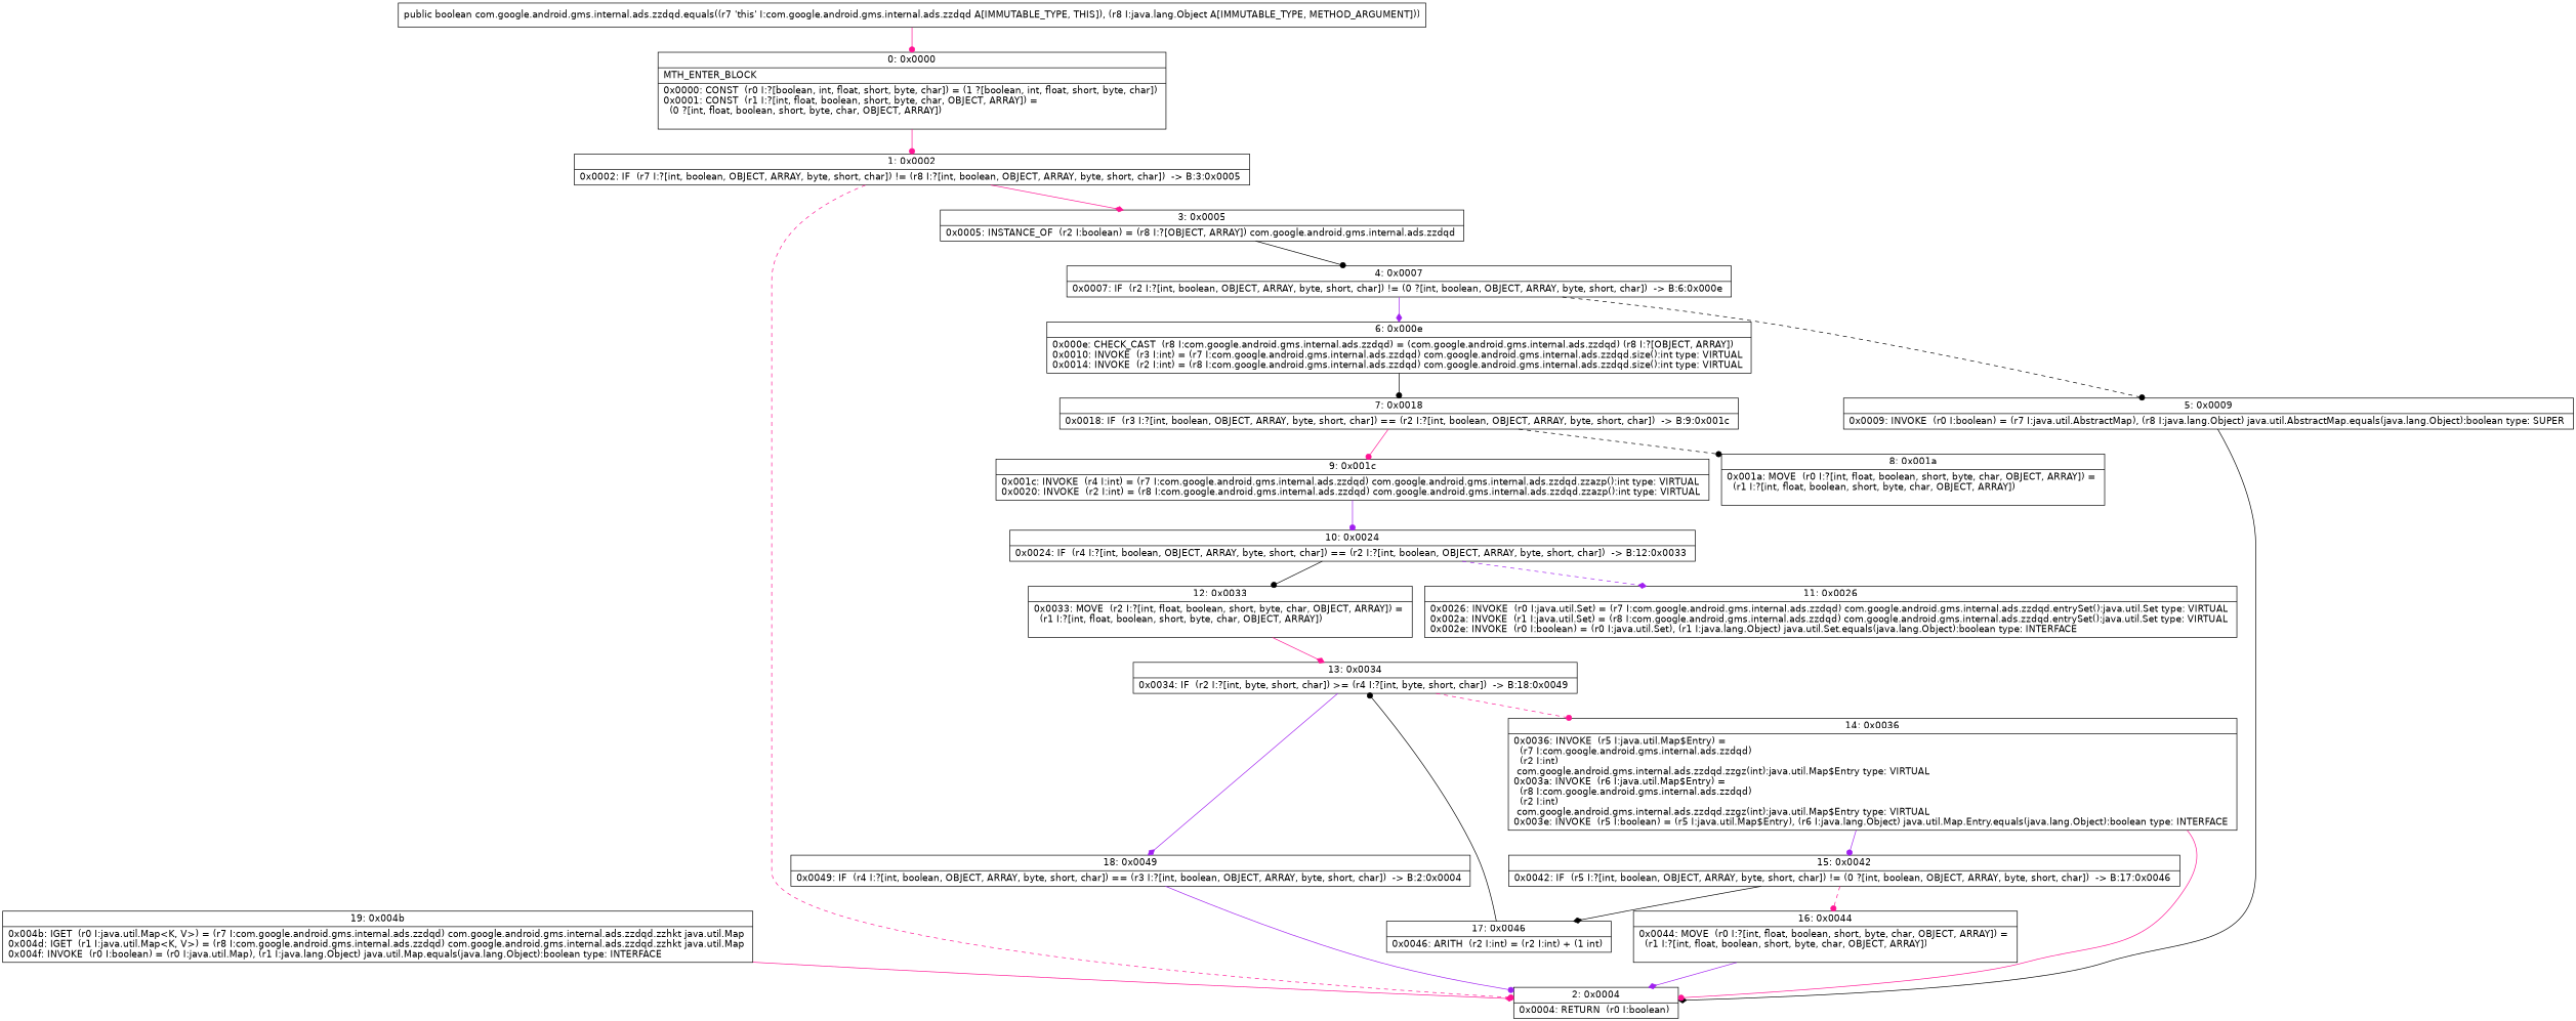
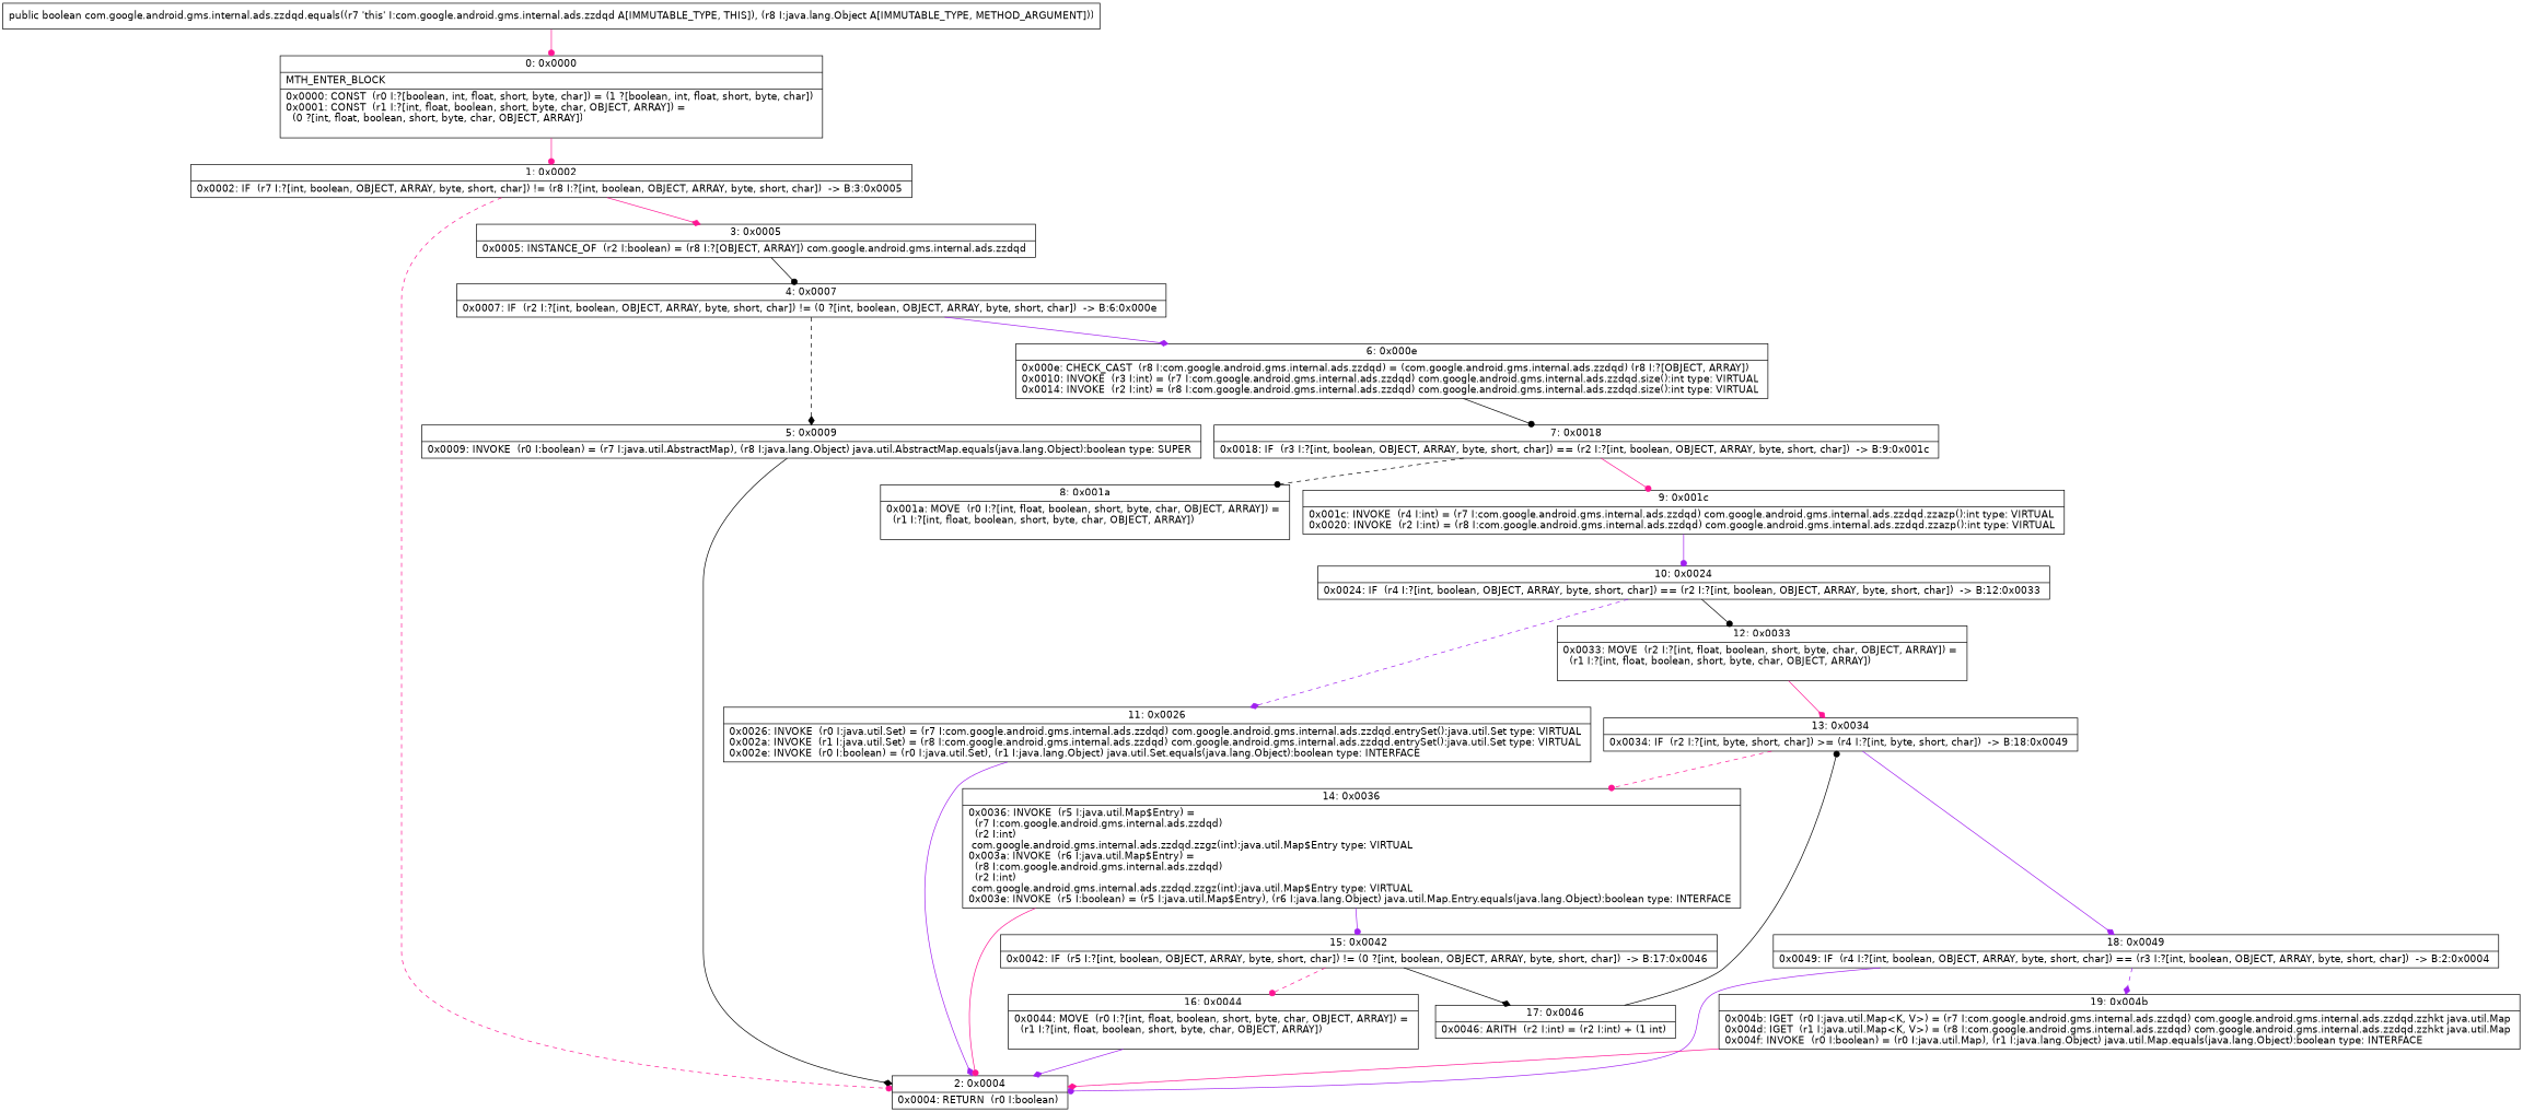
  digraph {
    fontname="DejaVu Sans"
    node [fontname="DejaVu Sans" shape=record]
    edge [arrowhead=dot color=deeppink fontname="DejaVu Sans"]
    n1 [label="{0\:\ 0x0000|MTH_ENTER_BLOCK\l|0x0000: CONST  (r0 I:?[boolean, int, float, short, byte, char]) = (1 ?[boolean, int, float, short, byte, char]) \l0x0001: CONST  (r1 I:?[int, float, boolean, short, byte, char, OBJECT, ARRAY]) = \l  (0 ?[int, float, boolean, short, byte, char, OBJECT, ARRAY])\l \l}"]
    n2 [label="{1\:\ 0x0002|0x0002: IF  (r7 I:?[int, boolean, OBJECT, ARRAY, byte, short, char]) != (r8 I:?[int, boolean, OBJECT, ARRAY, byte, short, char])  \-\> B:3:0x0005 \l}"]
    n3 [label="{2\:\ 0x0004|0x0004: RETURN  (r0 I:boolean) \l}"]
    n4 [label="{3\:\ 0x0005|0x0005: INSTANCE_OF  (r2 I:boolean) = (r8 I:?[OBJECT, ARRAY]) com.google.android.gms.internal.ads.zzdqd \l}"]
    n5 [label="{4\:\ 0x0007|0x0007: IF  (r2 I:?[int, boolean, OBJECT, ARRAY, byte, short, char]) != (0 ?[int, boolean, OBJECT, ARRAY, byte, short, char])  \-\> B:6:0x000e \l}"]
    n6 [label="{5\:\ 0x0009|0x0009: INVOKE  (r0 I:boolean) = (r7 I:java.util.AbstractMap), (r8 I:java.lang.Object) java.util.AbstractMap.equals(java.lang.Object):boolean type: SUPER \l}"]
    n7 [label="{6\:\ 0x000e|0x000e: CHECK_CAST  (r8 I:com.google.android.gms.internal.ads.zzdqd) = (com.google.android.gms.internal.ads.zzdqd) (r8 I:?[OBJECT, ARRAY]) \l0x0010: INVOKE  (r3 I:int) = (r7 I:com.google.android.gms.internal.ads.zzdqd) com.google.android.gms.internal.ads.zzdqd.size():int type: VIRTUAL \l0x0014: INVOKE  (r2 I:int) = (r8 I:com.google.android.gms.internal.ads.zzdqd) com.google.android.gms.internal.ads.zzdqd.size():int type: VIRTUAL \l}"]
    n8 [label="{7\:\ 0x0018|0x0018: IF  (r3 I:?[int, boolean, OBJECT, ARRAY, byte, short, char]) == (r2 I:?[int, boolean, OBJECT, ARRAY, byte, short, char])  \-\> B:9:0x001c \l}"]
    n9 [label="{8\:\ 0x001a|0x001a: MOVE  (r0 I:?[int, float, boolean, short, byte, char, OBJECT, ARRAY]) = \l  (r1 I:?[int, float, boolean, short, byte, char, OBJECT, ARRAY])\l \l}"]
    n10 [label="{9\:\ 0x001c|0x001c: INVOKE  (r4 I:int) = (r7 I:com.google.android.gms.internal.ads.zzdqd) com.google.android.gms.internal.ads.zzdqd.zzazp():int type: VIRTUAL \l0x0020: INVOKE  (r2 I:int) = (r8 I:com.google.android.gms.internal.ads.zzdqd) com.google.android.gms.internal.ads.zzdqd.zzazp():int type: VIRTUAL \l}"]
    n11 [label="{10\:\ 0x0024|0x0024: IF  (r4 I:?[int, boolean, OBJECT, ARRAY, byte, short, char]) == (r2 I:?[int, boolean, OBJECT, ARRAY, byte, short, char])  \-\> B:12:0x0033 \l}"]
    n12 [label="{11\:\ 0x0026|0x0026: INVOKE  (r0 I:java.util.Set) = (r7 I:com.google.android.gms.internal.ads.zzdqd) com.google.android.gms.internal.ads.zzdqd.entrySet():java.util.Set type: VIRTUAL \l0x002a: INVOKE  (r1 I:java.util.Set) = (r8 I:com.google.android.gms.internal.ads.zzdqd) com.google.android.gms.internal.ads.zzdqd.entrySet():java.util.Set type: VIRTUAL \l0x002e: INVOKE  (r0 I:boolean) = (r0 I:java.util.Set), (r1 I:java.lang.Object) java.util.Set.equals(java.lang.Object):boolean type: INTERFACE \l}"]
    n13 [label="{12\:\ 0x0033|0x0033: MOVE  (r2 I:?[int, float, boolean, short, byte, char, OBJECT, ARRAY]) = \l  (r1 I:?[int, float, boolean, short, byte, char, OBJECT, ARRAY])\l \l}"]
    n14 [label="{13\:\ 0x0034|0x0034: IF  (r2 I:?[int, byte, short, char]) \>= (r4 I:?[int, byte, short, char])  \-\> B:18:0x0049 \l}"]
    n15 [label="{14\:\ 0x0036|0x0036: INVOKE  (r5 I:java.util.Map$Entry) = \l  (r7 I:com.google.android.gms.internal.ads.zzdqd)\l  (r2 I:int)\l com.google.android.gms.internal.ads.zzdqd.zzgz(int):java.util.Map$Entry type: VIRTUAL \l0x003a: INVOKE  (r6 I:java.util.Map$Entry) = \l  (r8 I:com.google.android.gms.internal.ads.zzdqd)\l  (r2 I:int)\l com.google.android.gms.internal.ads.zzdqd.zzgz(int):java.util.Map$Entry type: VIRTUAL \l0x003e: INVOKE  (r5 I:boolean) = (r5 I:java.util.Map$Entry), (r6 I:java.lang.Object) java.util.Map.Entry.equals(java.lang.Object):boolean type: INTERFACE \l}"]
    n16 [label="{18\:\ 0x0049|0x0049: IF  (r4 I:?[int, boolean, OBJECT, ARRAY, byte, short, char]) == (r3 I:?[int, boolean, OBJECT, ARRAY, byte, short, char])  \-\> B:2:0x0004 \l}"]
    n17 [label="{15\:\ 0x0042|0x0042: IF  (r5 I:?[int, boolean, OBJECT, ARRAY, byte, short, char]) != (0 ?[int, boolean, OBJECT, ARRAY, byte, short, char])  \-\> B:17:0x0046 \l}"]
    n18 [label="{19\:\ 0x004b|0x004b: IGET  (r0 I:java.util.Map\<K, V\>) = (r7 I:com.google.android.gms.internal.ads.zzdqd) com.google.android.gms.internal.ads.zzdqd.zzhkt java.util.Map \l0x004d: IGET  (r1 I:java.util.Map\<K, V\>) = (r8 I:com.google.android.gms.internal.ads.zzdqd) com.google.android.gms.internal.ads.zzdqd.zzhkt java.util.Map \l0x004f: INVOKE  (r0 I:boolean) = (r0 I:java.util.Map), (r1 I:java.lang.Object) java.util.Map.equals(java.lang.Object):boolean type: INTERFACE \l}"]
    n19 [label="{16\:\ 0x0044|0x0044: MOVE  (r0 I:?[int, float, boolean, short, byte, char, OBJECT, ARRAY]) = \l  (r1 I:?[int, float, boolean, short, byte, char, OBJECT, ARRAY])\l \l}"]
    n20 [label="{17\:\ 0x0046|0x0046: ARITH  (r2 I:int) = (r2 I:int) + (1 int) \l}"]
    n21 [label="{public boolean com.google.android.gms.internal.ads.zzdqd.equals((r7 'this' I:com.google.android.gms.internal.ads.zzdqd A[IMMUTABLE_TYPE, THIS]), (r8 I:java.lang.Object A[IMMUTABLE_TYPE, METHOD_ARGUMENT])) }"]
    n1 -> n2
    n2 -> n3 [style=dashed]
    n2 -> n4 [arrowhead=diamond]
    n4 -> n5 [color=black]
-   n5 -> n6 [color=black style=dashed]
+   n5 -> n6 [arrowhead=diamond color=black style=dashed]
    n5 -> n7 [arrowhead=diamond color=purple]
    n6 -> n3 [arrowhead=diamond color=black]
    n7 -> n8 [color=black]
    n8 -> n9 [color=black style=dashed]
    n8 -> n10
    n10 -> n11 [color=purple]
    n11 -> n12 [arrowhead=diamond color=purple style=dashed]
    n11 -> n13 [color=black]
+   n12 -> n3 [arrowhead=diamond color=purple]
    n13 -> n14 [arrowhead=diamond]
    n14 -> n15 [style=dashed]
    n14 -> n16 [arrowhead=diamond color=purple]
    n15 -> n3
    n15 -> n17 [color=purple]
    n16 -> n3 [color=purple]
+   n16 -> n18 [arrowhead=diamond color=purple style=dashed]
    n17 -> n19 [style=dashed]
    n17 -> n20 [arrowhead=diamond color=black]
    n18 -> n3 [arrowhead=diamond]
    n19 -> n3 [arrowhead=diamond color=purple]
    n20 -> n14 [color=black]
    n21 -> n1
  }
